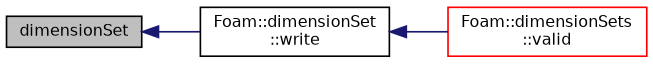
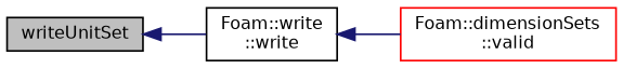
  digraph {
    rankdir=LR
    node [color=black fontname=Helvetica fontsize=10 shape=record]
    edge [color=midnightblue dir=back fontname=Helvetica fontsize=10 labelfontname=Helvetica labelfontsize=10 style=solid]
-   n1 [fillcolor=grey75 fontcolor=black height=0.2 label=dimensionSet style=filled width=0.4]
-   n2 [height=0.2 label="Foam::dimensionSet\l::write" width=0.4]
+   n1 [fillcolor=grey75 fontcolor=black height=0.2 label=writeUnitSet style=filled width=0.4]
+   n2 [height=0.2 label="Foam::write\l::write" width=0.4]
    n3 [color=red height=0.2 label="Foam::dimensionSets\l::valid" width=0.4]
    n1 -> n2
    n2 -> n3
  }
